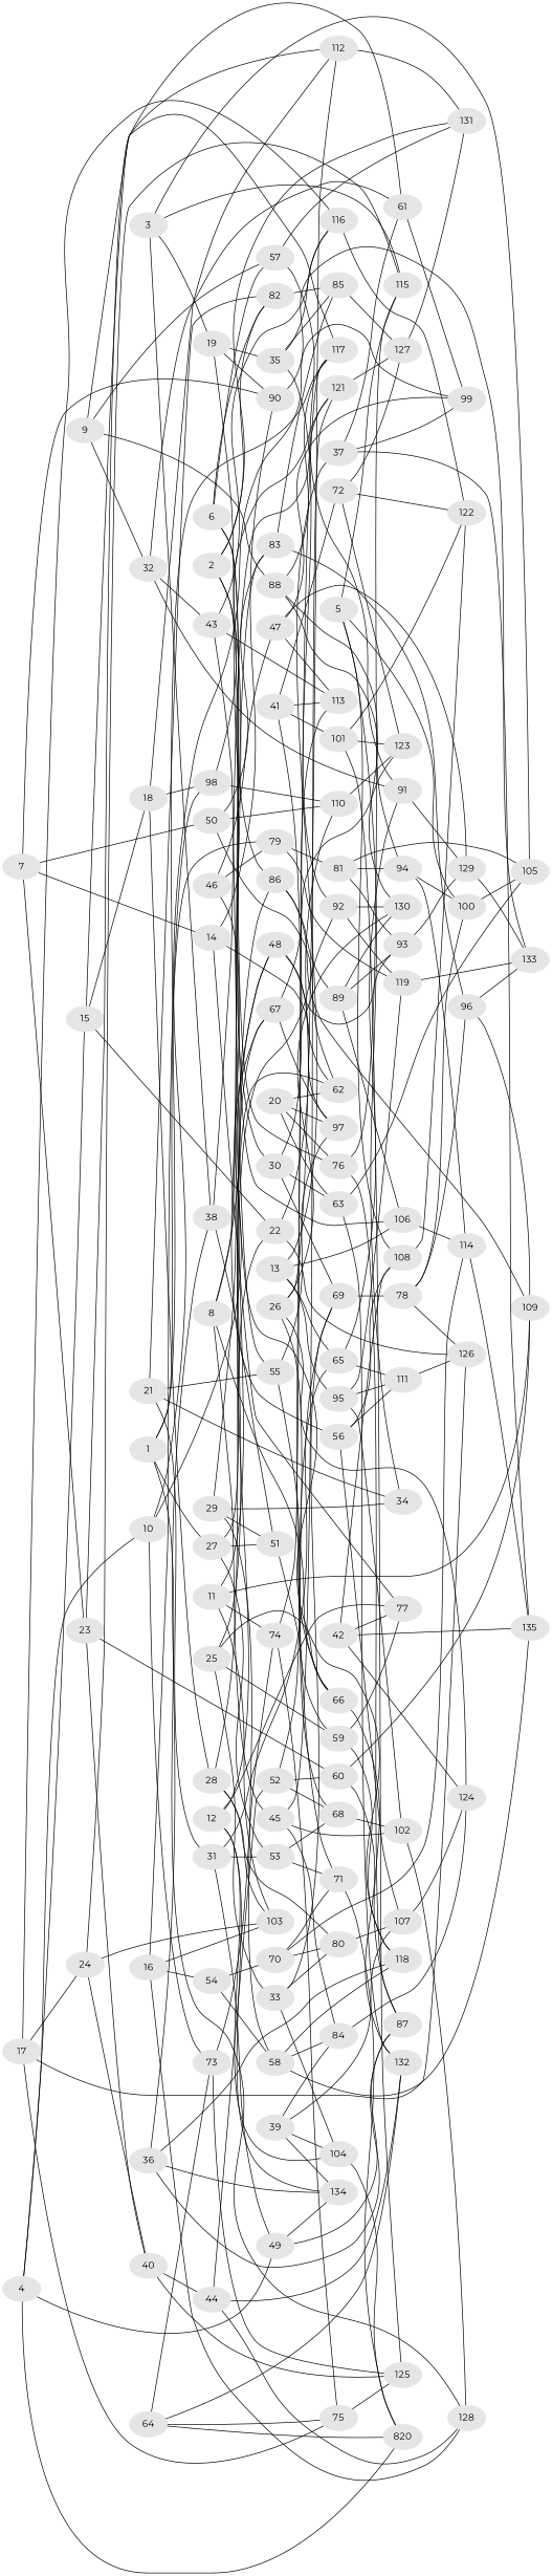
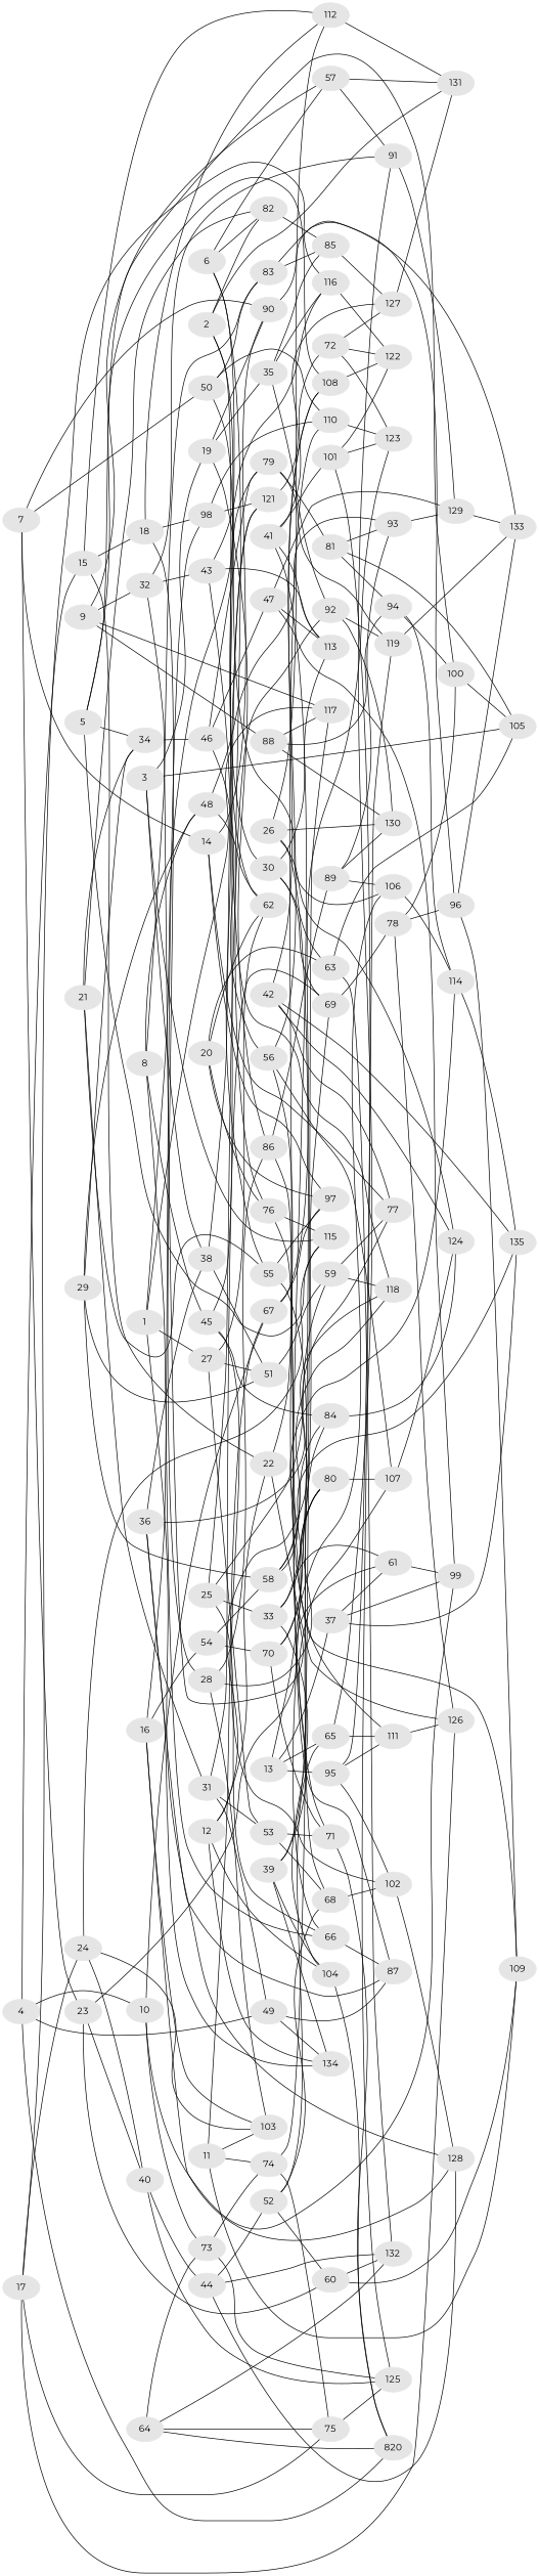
  graph {
    fontname=Montserrat
    rankdir=LR
    node [color=gray90 fontname=Montserrat style=filled]
    edge [fontname=Montserrat]
    1
    27
    79
    117
    128
    62
    51
    53
    81
    119
    2
    30
    82
    118
    131
    63
    69
    113
    85
    3
    19
    38
    105
    115
    90
    35
    86
    121
    4
    10
    15
    49
    n33 [label=820]
    67
    73
    99
    22
    18
    112
    134
    87
    5
    34
    100
    108
    46
    122
    6
    57
    76
    106
    91
    114
    7
    14
    23
    50
    77
    97
    40
    60
    61
    83
    110
    133
    8
    45
    48
    66
    84
    102
    93
    96
    9
    32
    88
    43
    130
    94
    123
    74
    125
    11
    103
    109
    75
    12
    104
    126
    13
    37
    65
    95
    135
    111
    98
    28
    16
    54
    58
    70
    17
    24
    116
    80
    92
    89
    20
    132
    21
    31
    55
    44
    25
    33
    59
    26
    68
    124
    71
    107
    29
    78
    129
    47
    56
    127
    36
    39
    52
    41
    72
    101
    42
    64
    1 -- 27
    1 -- 79
    1 -- 117
    1 -- 128
    27 -- 62
    27 -- 51
    27 -- 53
    79 -- 81
    79 -- 119
    51 -- 59
    53 -- 68
    53 -- 71
    81 -- 105
    81 -- 93
    81 -- 94
    119 -- 133
    2 -- 30
    2 -- 82
    2 -- 118
    2 -- 131
    30 -- 63
    30 -- 69
    30 -- 113
    82 -- 85
    63 -- 105
    63 -- 132
    69 -- 78
    85 -- 127
    3 -- 19
    3 -- 38
    3 -- 105
    3 -- 115
    19 -- 90
    19 -- 35
    19 -- 86
    38 -- 51
    38 -- 121
    90 -- 133
    35 -- 85
    35 -- 116
    35 -- 92
    86 -- 109
    86 -- 89
    121 -- 127
    4 -- 10
    4 -- 15
    4 -- 49
    4 -- n33
    10 -- 67
    10 -- 73
    10 -- 99
    15 -- 22
    15 -- 18
    15 -- 112
    49 -- 134
    49 -- 87
    67 -- 97
    67 -- 123
    73 -- 74
    73 -- 125
    22 -- 110
    22 -- 126
    18 -- 112
    18 -- 98
    18 -- 28
    112 -- 131
    5 -- 115
    5 -- 34
    5 -- 100
    5 -- 108
+   34 -- 46
    100 -- 105
    108 -- 122
    46 -- 79
    46 -- 47
    46 -- 56
    6 -- 82
    6 -- 57
    6 -- 76
    6 -- 106
    57 -- 131
    57 -- 91
    76 -- 115
    76 -- 87
    106 -- 114
    91 -- 129
    114 -- 135
    7 -- 90
    7 -- 14
    7 -- 23
    7 -- 50
    14 -- 90
    14 -- 77
    14 -- 97
    23 -- 40
    23 -- 60
    23 -- 61
    50 -- 62
    50 -- 83
    50 -- 110
    40 -- 125
    40 -- 44
    60 -- 109
    60 -- 132
    61 -- 99
    83 -- 85
    83 -- 96
    110 -- 123
    8 -- 83
    8 -- 45
    8 -- 48
    8 -- 66
    45 -- 121
    45 -- 84
    45 -- 102
    48 -- 62
    48 -- 93
    66 -- 87
    84 -- 124
    102 -- 128
    93 -- 129
    96 -- 133
    96 -- 109
    9 -- 117
    9 -- 57
    9 -- 32
    9 -- 88
    32 -- 91
    32 -- 61
    32 -- 43
    88 -- 117
    88 -- 130
    88 -- 94
    43 -- 113
    43 -- 116
    43 -- 55
    94 -- 100
    94 -- 114
    74 -- 117
    74 -- 75
    11 -- 67
    11 -- 74
    11 -- 103
    11 -- 109
    75 -- 125
    12 -- 22
    12 -- 134
    12 -- 77
    12 -- 104
    104 -- n33
    13 -- 106
    13 -- 37
    13 -- 65
    13 -- 95
    37 -- 99
    37 -- 61
    37 -- 135
    65 -- 91
    65 -- 111
    95 -- 119
    95 -- 102
    95 -- 111
    111 -- 126
    98 -- 121
    98 -- 110
    28 -- 86
    28 -- 103
    28 -- 80
    16 -- 128
    16 -- 103
    16 -- 98
    16 -- 54
    54 -- 58
    54 -- 70
    58 -- 118
    58 -- 84
    58 -- 135
    70 -- 114
    70 -- 80
    70 -- 71
    17 -- 75
    17 -- 126
    17 -- 24
    17 -- 116
    24 -- 115
    24 -- 40
    24 -- 103
    116 -- 122
    80 -- 107
    92 -- 119
    92 -- 130
    89 -- 106
    89 -- 93
    89 -- 130
    20 -- 62
    20 -- 63
    20 -- 76
    20 -- 97
    21 -- 82
    21 -- 34
    21 -- 31
    21 -- 55
    31 -- 53
    31 -- 69
    31 -- 49
    55 -- 97
    55 -- 66
    44 -- 128
    44 -- 132
    44 -- 52
    25 -- 66
    25 -- 92
    25 -- 33
    25 -- 59
    33 -- 69
    33 -- 104
    33 -- 80
    59 -- 118
    59 -- 77
    26 -- 112
    26 -- 130
    26 -- 68
    26 -- 124
    68 -- 102
    71 -- n33
    107 -- 124
    29 -- 51
    29 -- 34
    29 -- 48
    29 -- 58
    78 -- 100
    78 -- 96
    78 -- 126
    129 -- 133
    47 -- 113
    47 -- 99
    47 -- 129
    56 -- 108
    56 -- 111
    56 -- 107
    127 -- 131
    36 -- 118
    36 -- 38
    36 -- 134
    36 -- 87
    39 -- 134
    39 -- 84
    39 -- 104
    39 -- 107
    52 -- 60
    52 -- 65
    52 -- 68
    41 -- 113
    41 -- 71
    41 -- 72
    41 -- 101
    72 -- 122
    72 -- 123
    72 -- 127
    101 -- 122
    101 -- 123
    101 -- 125
    42 -- 108
    42 -- 77
    42 -- 135
    42 -- 124
    64 -- n33
    64 -- 73
    64 -- 75
    64 -- 132
  }
